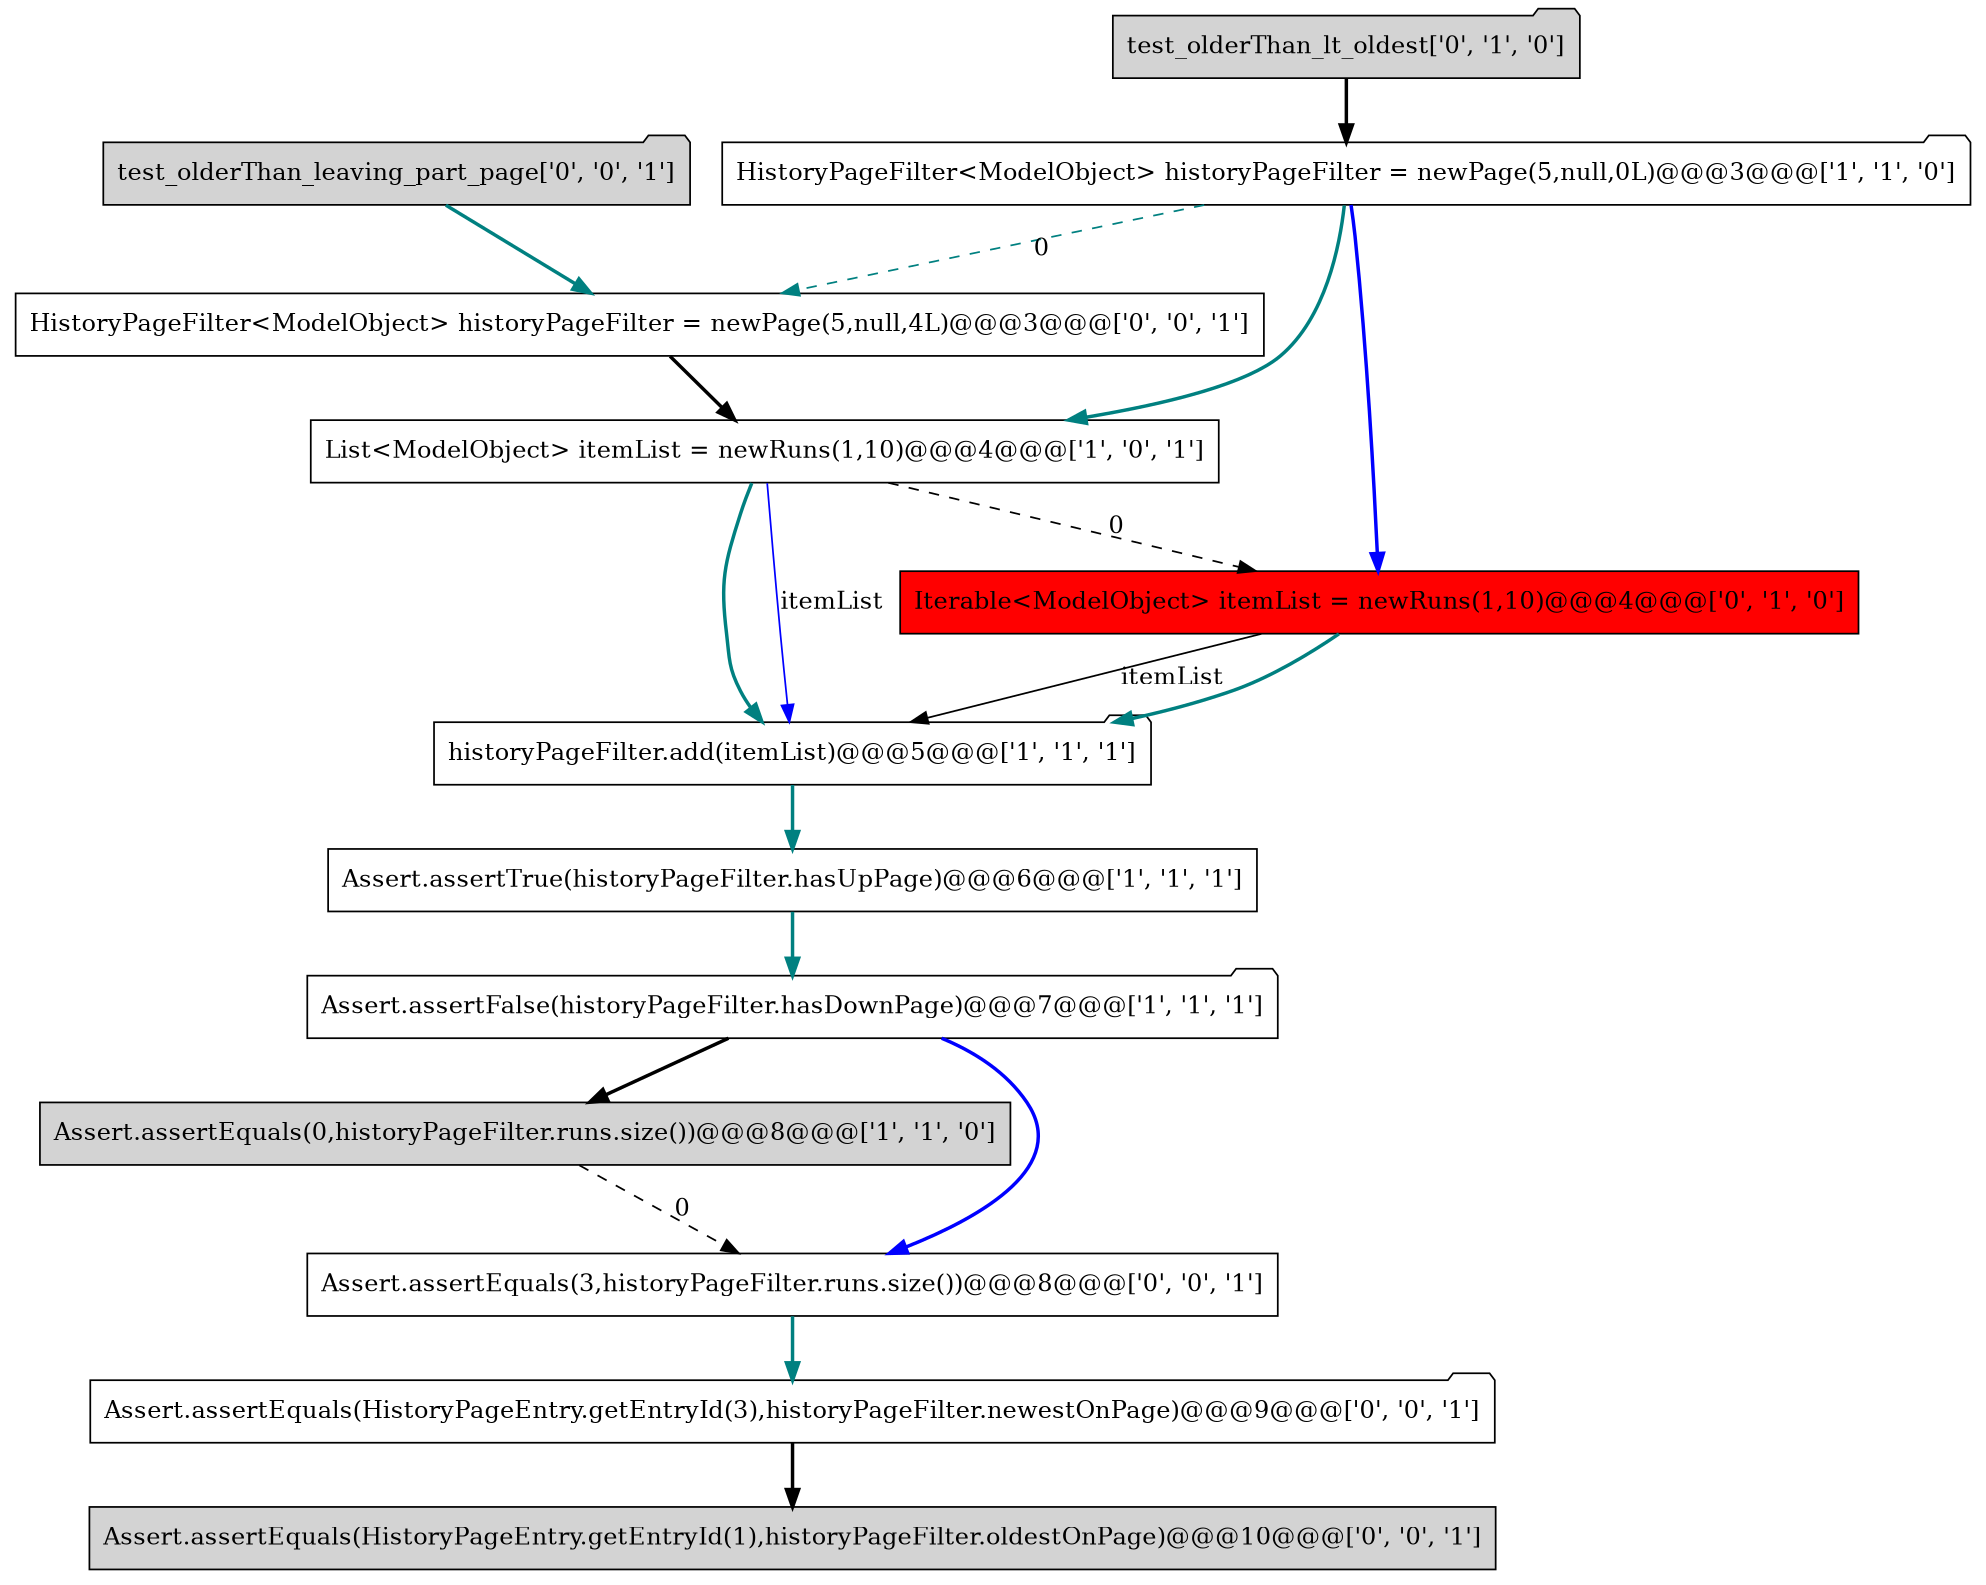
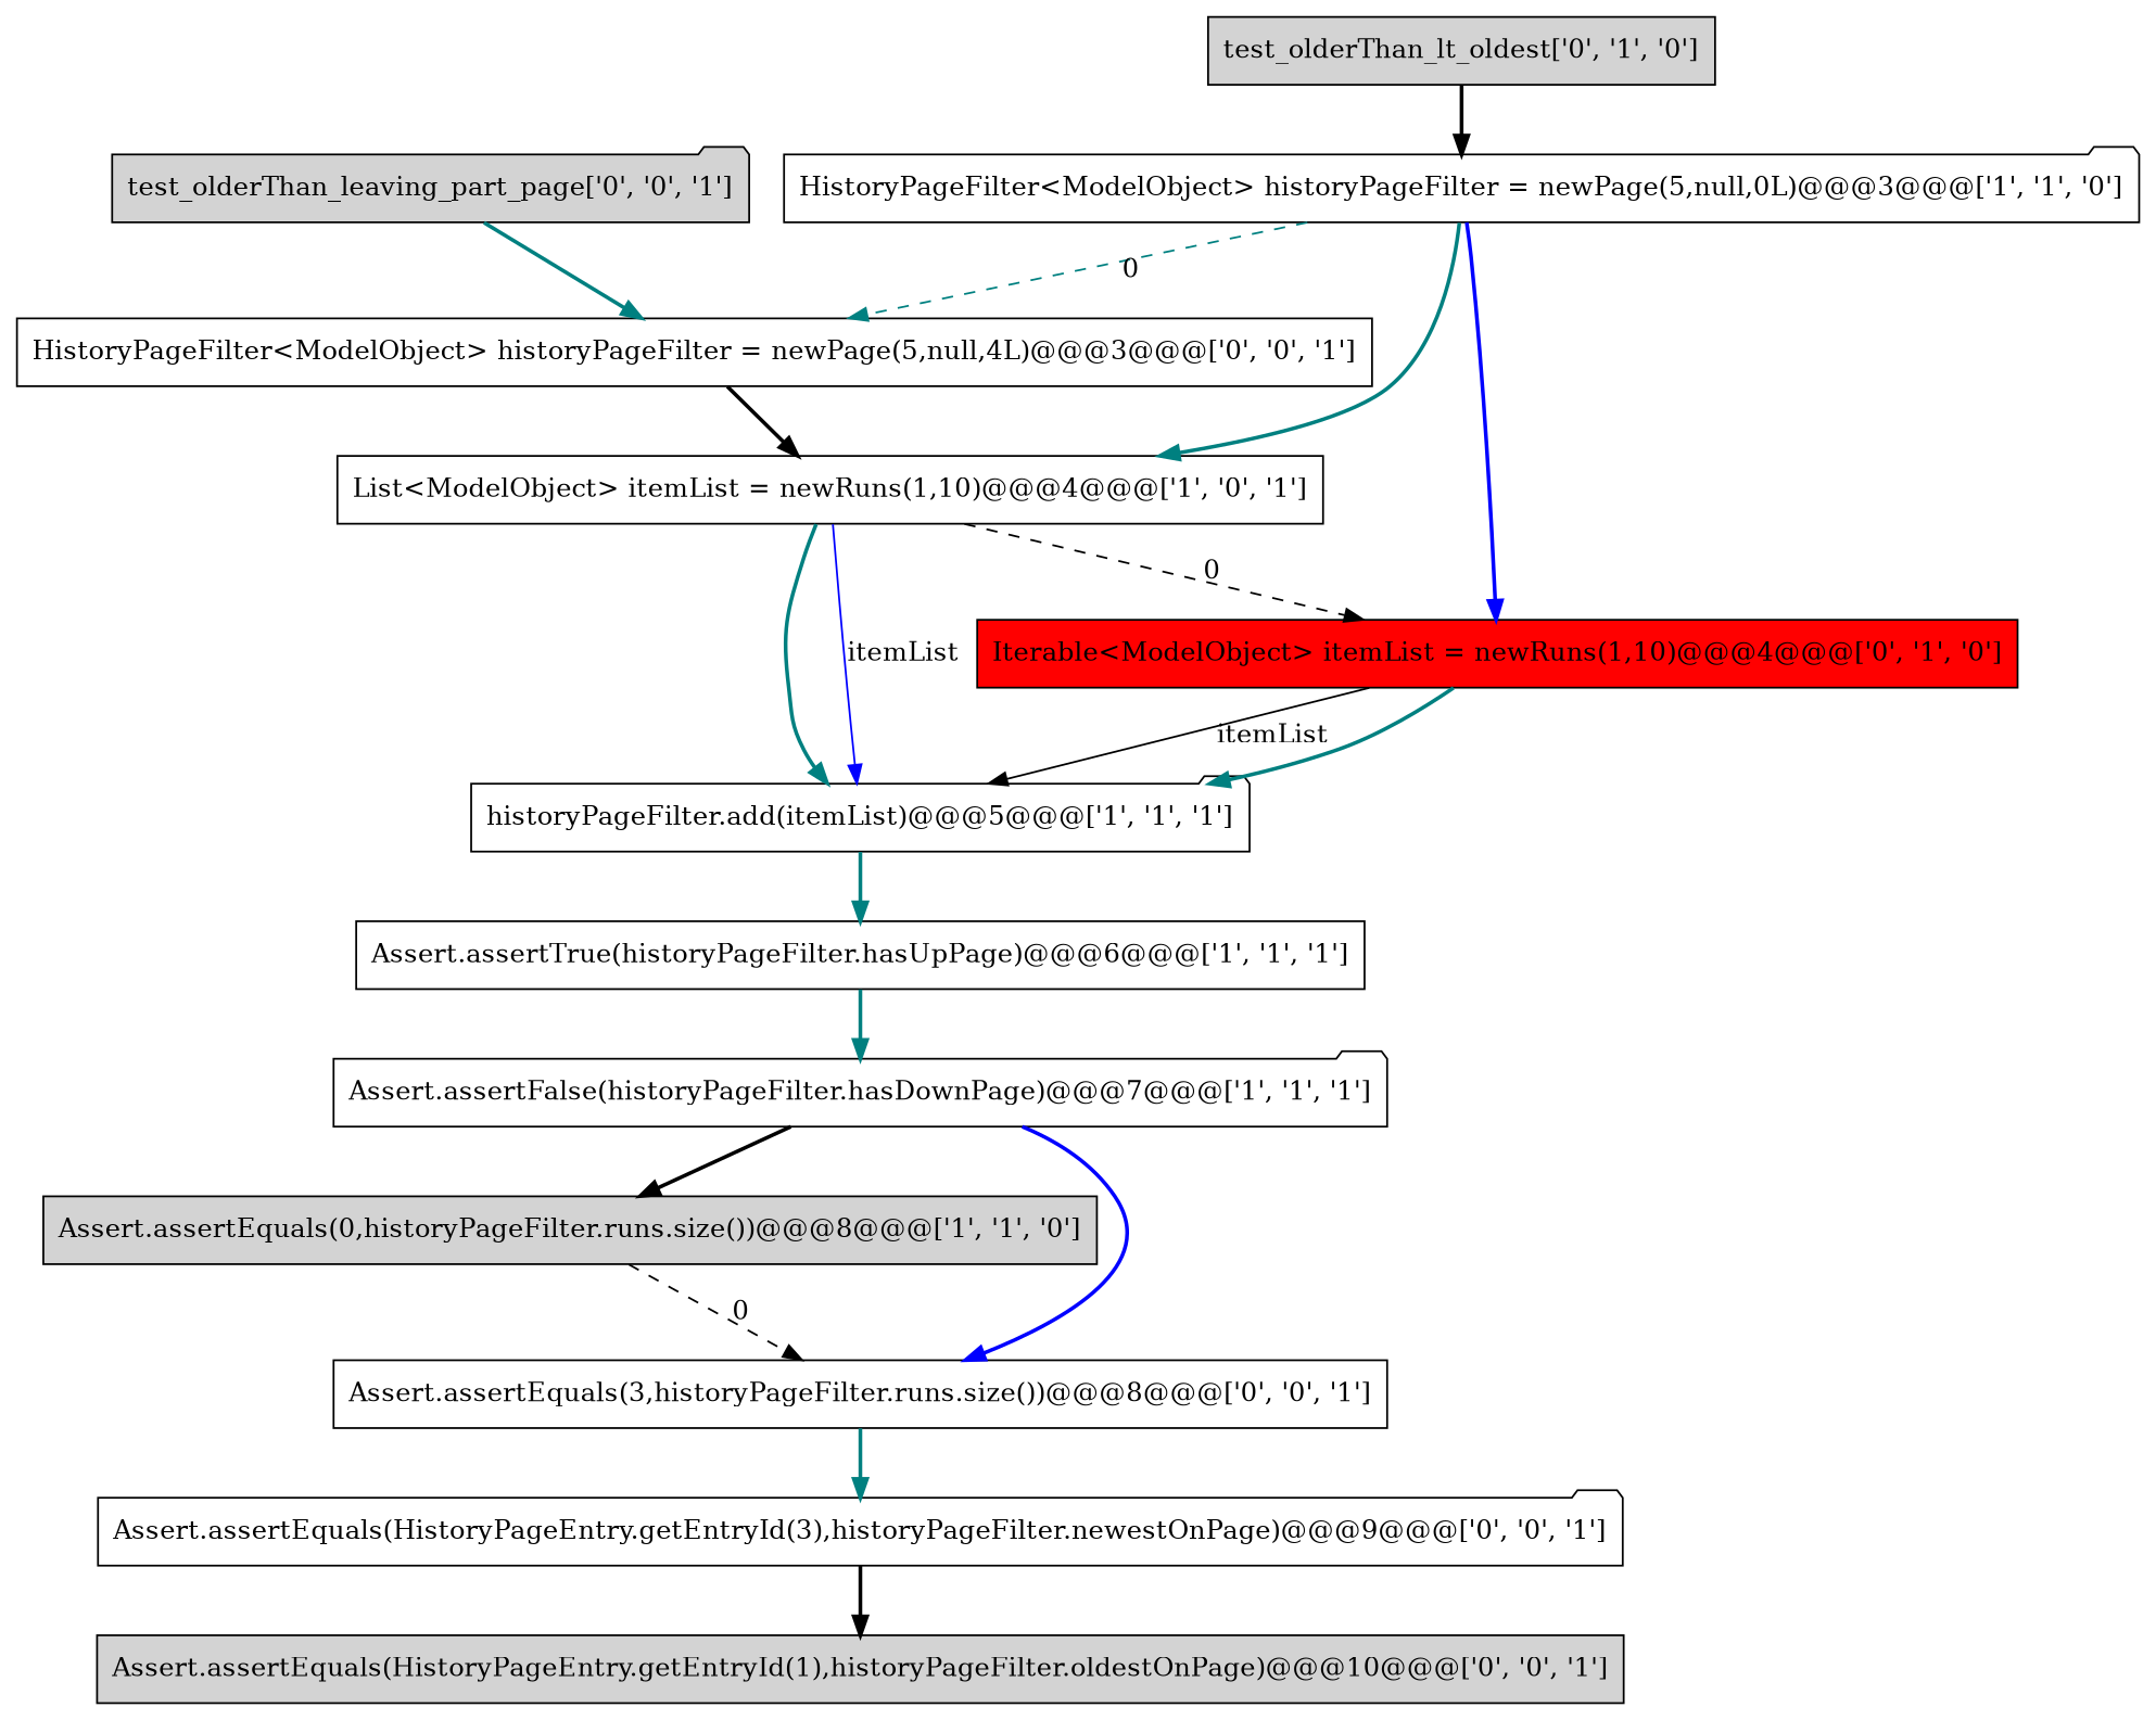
  digraph {
    node [fillcolor=white shape=box style=filled]
    edge [color=teal style=bold]
    n1 [label="Assert.assertEquals(HistoryPageEntry.getEntryId(3),historyPageFilter.newestOnPage)@@@9@@@['0', '0', '1']" shape=folder]
    n2 [fillcolor=lightgray label="Assert.assertEquals(HistoryPageEntry.getEntryId(1),historyPageFilter.oldestOnPage)@@@10@@@['0', '0', '1']"]
    n3 [label="historyPageFilter.add(itemList)@@@5@@@['1', '1', '1']" shape=folder]
    n4 [label="Assert.assertTrue(historyPageFilter.hasUpPage)@@@6@@@['1', '1', '1']"]
    n5 [label="Assert.assertFalse(historyPageFilter.hasDownPage)@@@7@@@['1', '1', '1']" shape=folder]
    n6 [label="HistoryPageFilter<ModelObject> historyPageFilter = newPage(5,null,0L)@@@3@@@['1', '1', '0']" shape=folder]
    n7 [label="HistoryPageFilter<ModelObject> historyPageFilter = newPage(5,null,4L)@@@3@@@['0', '0', '1']"]
    n8 [label="List<ModelObject> itemList = newRuns(1,10)@@@4@@@['1', '0', '1']"]
    n9 [fillcolor=red label="Iterable<ModelObject> itemList = newRuns(1,10)@@@4@@@['0', '1', '0']"]
    n10 [fillcolor=lightgray label="Assert.assertEquals(0,historyPageFilter.runs.size())@@@8@@@['1', '1', '0']"]
    n11 [label="Assert.assertEquals(3,historyPageFilter.runs.size())@@@8@@@['0', '0', '1']"]
-   n12 [fillcolor=lightgray label="test_olderThan_lt_oldest['0', '1', '0']" shape=folder]
+   n12 [fillcolor=lightgray label="test_olderThan_lt_oldest['0', '1', '0']"]
    n13 [fillcolor=lightgray label="test_olderThan_leaving_part_page['0', '0', '1']" shape=folder]
    n1 -> n2 [color=black]
    n3 -> n4
    n4 -> n5
    n5 -> n10 [color=black]
    n5 -> n11 [color=blue]
    n6 -> n7 [label=0 style=dashed]
    n6 -> n8
    n6 -> n9 [color=blue]
    n7 -> n8 [color=black]
    n8 -> n3
    n8 -> n3 [color=blue label=itemList style=solid]
    n8 -> n9 [color=black label=0 style=dashed]
    n9 -> n3 [color=black label=itemList style=solid]
    n9 -> n3
    n10 -> n11 [color=black label=0 style=dashed]
    n11 -> n1
    n12 -> n6 [color=black]
    n13 -> n7
  }
